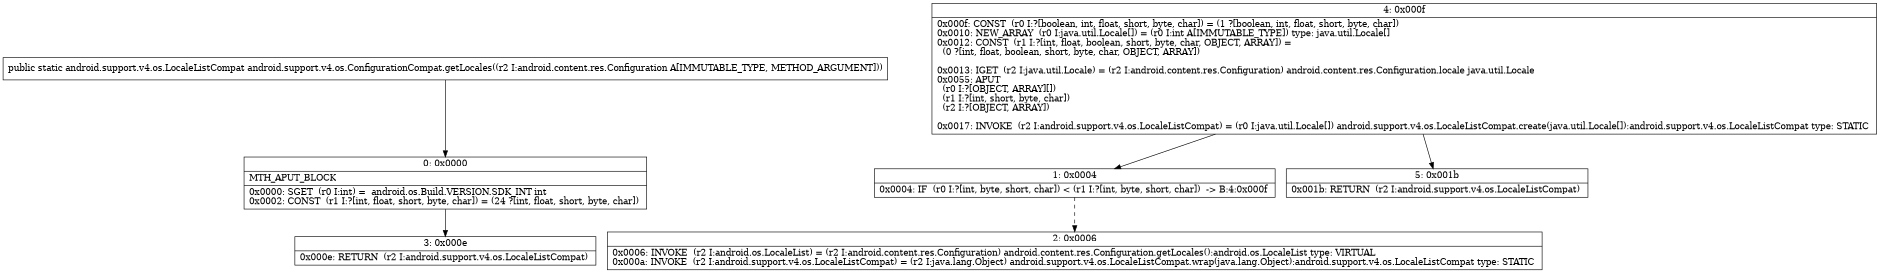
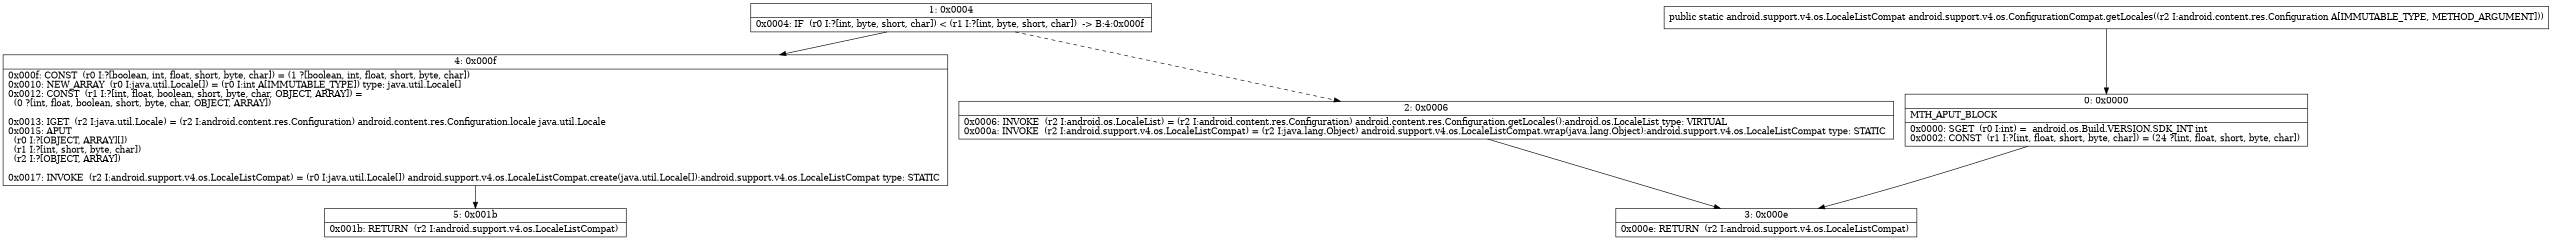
  digraph {
    node [shape=record]
    n1 [label="{0\:\ 0x0000|MTH_APUT_BLOCK\l|0x0000: SGET  (r0 I:int) =  android.os.Build.VERSION.SDK_INT int \l0x0002: CONST  (r1 I:?[int, float, short, byte, char]) = (24 ?[int, float, short, byte, char]) \l}"]
    n2 [label="{3\:\ 0x000e|0x000e: RETURN  (r2 I:android.support.v4.os.LocaleListCompat) \l}"]
    n3 [label="{1\:\ 0x0004|0x0004: IF  (r0 I:?[int, byte, short, char]) \< (r1 I:?[int, byte, short, char])  \-\> B:4:0x000f \l}"]
    n4 [label="{2\:\ 0x0006|0x0006: INVOKE  (r2 I:android.os.LocaleList) = (r2 I:android.content.res.Configuration) android.content.res.Configuration.getLocales():android.os.LocaleList type: VIRTUAL \l0x000a: INVOKE  (r2 I:android.support.v4.os.LocaleListCompat) = (r2 I:java.lang.Object) android.support.v4.os.LocaleListCompat.wrap(java.lang.Object):android.support.v4.os.LocaleListCompat type: STATIC \l}"]
-   n5 [label="{4\:\ 0x000f|0x000f: CONST  (r0 I:?[boolean, int, float, short, byte, char]) = (1 ?[boolean, int, float, short, byte, char]) \l0x0010: NEW_ARRAY  (r0 I:java.util.Locale[]) = (r0 I:int A[IMMUTABLE_TYPE]) type: java.util.Locale[] \l0x0012: CONST  (r1 I:?[int, float, boolean, short, byte, char, OBJECT, ARRAY]) = \l  (0 ?[int, float, boolean, short, byte, char, OBJECT, ARRAY])\l \l0x0013: IGET  (r2 I:java.util.Locale) = (r2 I:android.content.res.Configuration) android.content.res.Configuration.locale java.util.Locale \l0x0055: APUT  \l  (r0 I:?[OBJECT, ARRAY][])\l  (r1 I:?[int, short, byte, char])\l  (r2 I:?[OBJECT, ARRAY])\l \l0x0017: INVOKE  (r2 I:android.support.v4.os.LocaleListCompat) = (r0 I:java.util.Locale[]) android.support.v4.os.LocaleListCompat.create(java.util.Locale[]):android.support.v4.os.LocaleListCompat type: STATIC \l}"]
+   n5 [label="{4\:\ 0x000f|0x000f: CONST  (r0 I:?[boolean, int, float, short, byte, char]) = (1 ?[boolean, int, float, short, byte, char]) \l0x0010: NEW_ARRAY  (r0 I:java.util.Locale[]) = (r0 I:int A[IMMUTABLE_TYPE]) type: java.util.Locale[] \l0x0012: CONST  (r1 I:?[int, float, boolean, short, byte, char, OBJECT, ARRAY]) = \l  (0 ?[int, float, boolean, short, byte, char, OBJECT, ARRAY])\l \l0x0013: IGET  (r2 I:java.util.Locale) = (r2 I:android.content.res.Configuration) android.content.res.Configuration.locale java.util.Locale \l0x0015: APUT  \l  (r0 I:?[OBJECT, ARRAY][])\l  (r1 I:?[int, short, byte, char])\l  (r2 I:?[OBJECT, ARRAY])\l \l0x0017: INVOKE  (r2 I:android.support.v4.os.LocaleListCompat) = (r0 I:java.util.Locale[]) android.support.v4.os.LocaleListCompat.create(java.util.Locale[]):android.support.v4.os.LocaleListCompat type: STATIC \l}"]
    n6 [label="{5\:\ 0x001b|0x001b: RETURN  (r2 I:android.support.v4.os.LocaleListCompat) \l}"]
    n7 [label="{public static android.support.v4.os.LocaleListCompat android.support.v4.os.ConfigurationCompat.getLocales((r2 I:android.content.res.Configuration A[IMMUTABLE_TYPE, METHOD_ARGUMENT])) }"]
    n1 -> n2
    n3 -> n4 [style=dashed]
-   n5 -> n3
+   n3 -> n5
+   n4 -> n2
    n5 -> n6
    n7 -> n1
  }
